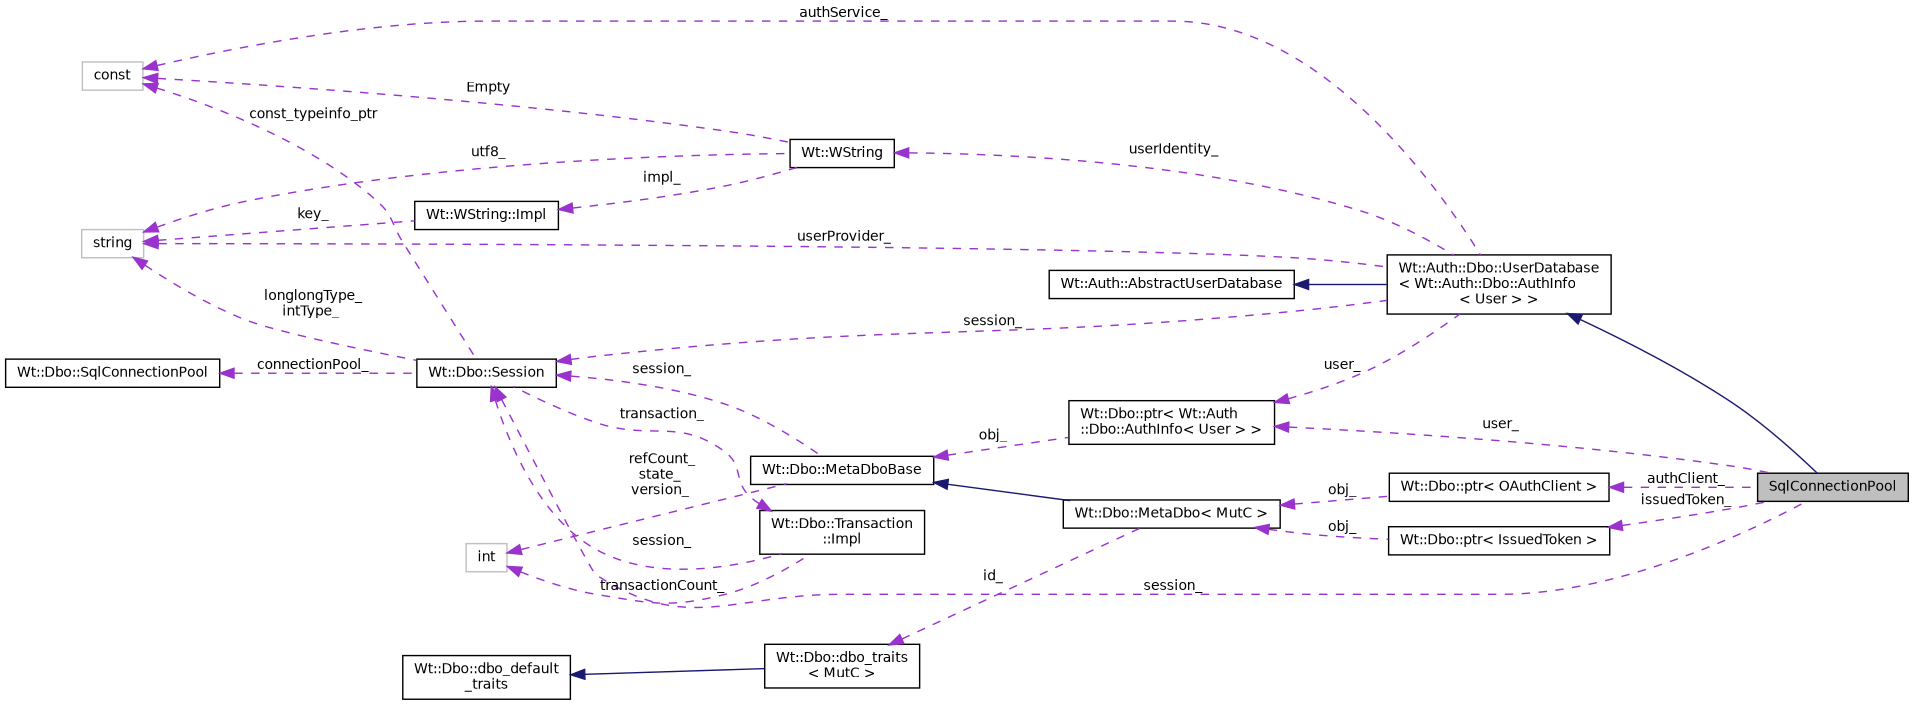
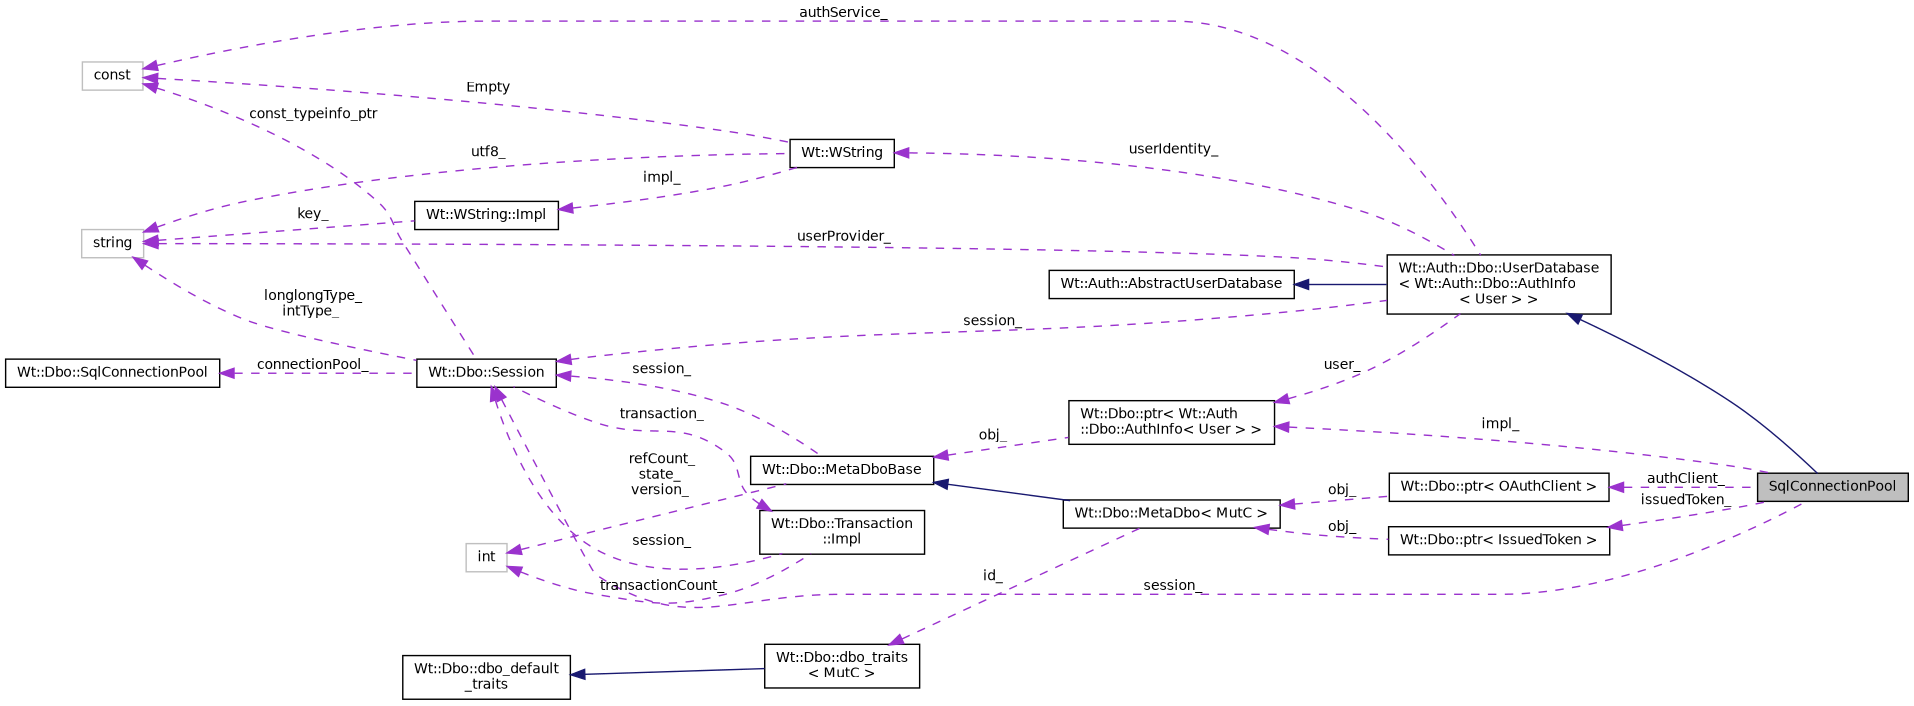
  digraph {
    rankdir=LR
    node [color=black fillcolor=white fontname=Helvetica fontsize=10 shape=record style=filled]
    edge [color=darkorchid3 dir=back fontname=Helvetica fontsize=10 labelfontname=Helvetica labelfontsize=10 style=dashed]
    n1 [fillcolor=grey75 fontcolor=black height=0.2 label=SqlConnectionPool width=0.4]
    n2 [height=0.2 label="Wt::Auth::Dbo::UserDatabase\l\< Wt::Auth::Dbo::AuthInfo\l\< User \> \>" width=0.4]
    n3 [height=0.2 label="Wt::Auth::AbstractUserDatabase" width=0.4]
    n4 [height=0.2 label="Wt::WString" width=0.4]
    n5 [height=0.2 label="Wt::WString::Impl" width=0.4]
    n6 [color=grey75 height=0.2 label=string width=0.4]
    n7 [height=0.2 label="Wt::Dbo::Session" width=0.4]
    n8 [height=0.2 label="Wt::Dbo::MetaDboBase" width=0.4]
    n9 [height=0.2 label="Wt::Dbo::Transaction\l::Impl" width=0.4]
    n10 [color=grey75 height=0.2 label=const width=0.4]
    n11 [height=0.2 label="Wt::Dbo::ptr\< Wt::Auth\l::Dbo::AuthInfo\< User \> \>" width=0.4]
    n12 [height=0.2 label="Wt::Dbo::MetaDbo\< MutC \>" width=0.4]
    n13 [height=0.2 label="Wt::Dbo::ptr\< IssuedToken \>" width=0.4]
    n14 [height=0.2 label="Wt::Dbo::ptr\< OAuthClient \>" width=0.4]
    n15 [color=grey75 height=0.2 label=int width=0.4]
    n16 [height=0.2 label="Wt::Dbo::SqlConnectionPool" width=0.4]
    n17 [height=0.2 label="Wt::Dbo::dbo_traits\l\< MutC \>" width=0.4]
    n18 [height=0.2 label="Wt::Dbo::dbo_default\l_traits" width=0.4]
    n2 -> n1 [color=midnightblue style=solid]
    n3 -> n2 [color=midnightblue style=solid]
    n4 -> n2 [label=" userIdentity_"]
    n5 -> n4 [label=" impl_"]
    n6 -> n2 [label=" userProvider_"]
    n6 -> n4 [label=" utf8_"]
    n6 -> n5 [label=" key_"]
    n6 -> n7 [label=" longlongType_\nintType_"]
    n7 -> n1 [label=" session_"]
    n7 -> n2 [label=" session_"]
    n7 -> n8 [label=" session_"]
    n7 -> n9 [label=" session_"]
    n8 -> n11 [label=" obj_"]
    n8 -> n12 [color=midnightblue style=solid]
    n9 -> n7 [label=" transaction_"]
    n10 -> n2 [label=" authService_"]
    n10 -> n4 [label=" Empty"]
    n10 -> n7 [label=" const_typeinfo_ptr"]
-   n11 -> n1 [label=" user_"]
+   n11 -> n1 [label=" impl_"]
    n11 -> n2 [label=" user_"]
    n12 -> n13 [label=" obj_"]
    n12 -> n14 [label=" obj_"]
    n13 -> n1 [label=" issuedToken_"]
    n14 -> n1 [label=" authClient_"]
    n15 -> n8 [label=" refCount_\nstate_\nversion_"]
    n15 -> n9 [label=" transactionCount_"]
    n16 -> n7 [label=" connectionPool_"]
    n17 -> n12 [label=" id_"]
    n18 -> n17 [color=midnightblue style=solid]
  }
